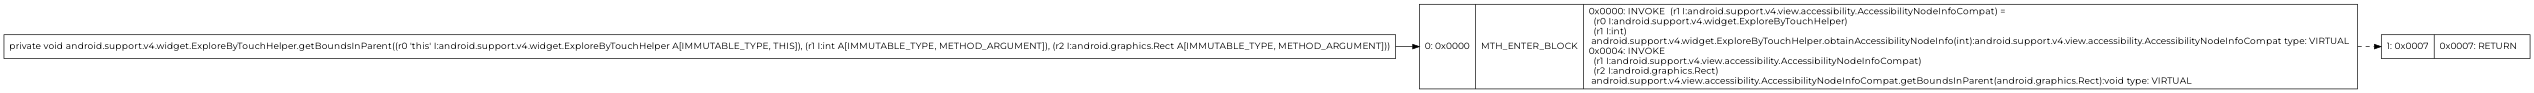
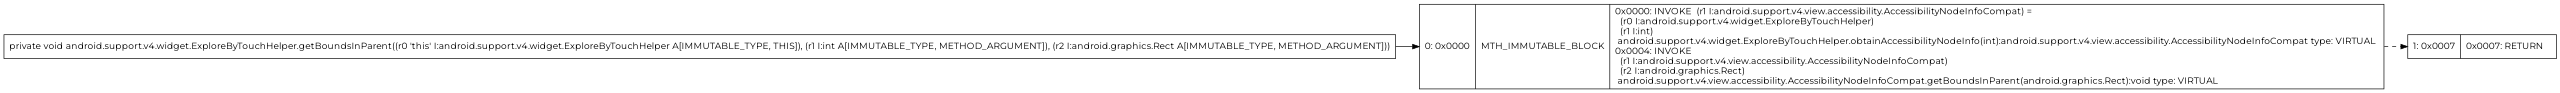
  digraph {
    rankdir=LR
    fontname=Montserrat
    node [shape=record fontname=Montserrat]
    edge [fontname=Montserrat]
-   n1 [label="{0\:\ 0x0000|MTH_ENTER_BLOCK\l|0x0000: INVOKE  (r1 I:android.support.v4.view.accessibility.AccessibilityNodeInfoCompat) = \l  (r0 I:android.support.v4.widget.ExploreByTouchHelper)\l  (r1 I:int)\l android.support.v4.widget.ExploreByTouchHelper.obtainAccessibilityNodeInfo(int):android.support.v4.view.accessibility.AccessibilityNodeInfoCompat type: VIRTUAL \l0x0004: INVOKE  \l  (r1 I:android.support.v4.view.accessibility.AccessibilityNodeInfoCompat)\l  (r2 I:android.graphics.Rect)\l android.support.v4.view.accessibility.AccessibilityNodeInfoCompat.getBoundsInParent(android.graphics.Rect):void type: VIRTUAL \l}"]
+   n1 [label="{0\:\ 0x0000|MTH_IMMUTABLE_BLOCK\l|0x0000: INVOKE  (r1 I:android.support.v4.view.accessibility.AccessibilityNodeInfoCompat) = \l  (r0 I:android.support.v4.widget.ExploreByTouchHelper)\l  (r1 I:int)\l android.support.v4.widget.ExploreByTouchHelper.obtainAccessibilityNodeInfo(int):android.support.v4.view.accessibility.AccessibilityNodeInfoCompat type: VIRTUAL \l0x0004: INVOKE  \l  (r1 I:android.support.v4.view.accessibility.AccessibilityNodeInfoCompat)\l  (r2 I:android.graphics.Rect)\l android.support.v4.view.accessibility.AccessibilityNodeInfoCompat.getBoundsInParent(android.graphics.Rect):void type: VIRTUAL \l}"]
    n2 [label="{1\:\ 0x0007|0x0007: RETURN   \l}"]
    n3 [label="{private void android.support.v4.widget.ExploreByTouchHelper.getBoundsInParent((r0 'this' I:android.support.v4.widget.ExploreByTouchHelper A[IMMUTABLE_TYPE, THIS]), (r1 I:int A[IMMUTABLE_TYPE, METHOD_ARGUMENT]), (r2 I:android.graphics.Rect A[IMMUTABLE_TYPE, METHOD_ARGUMENT])) }"]
    n1 -> n2 [style=dashed]
    n3 -> n1 [style=solid]
  }
